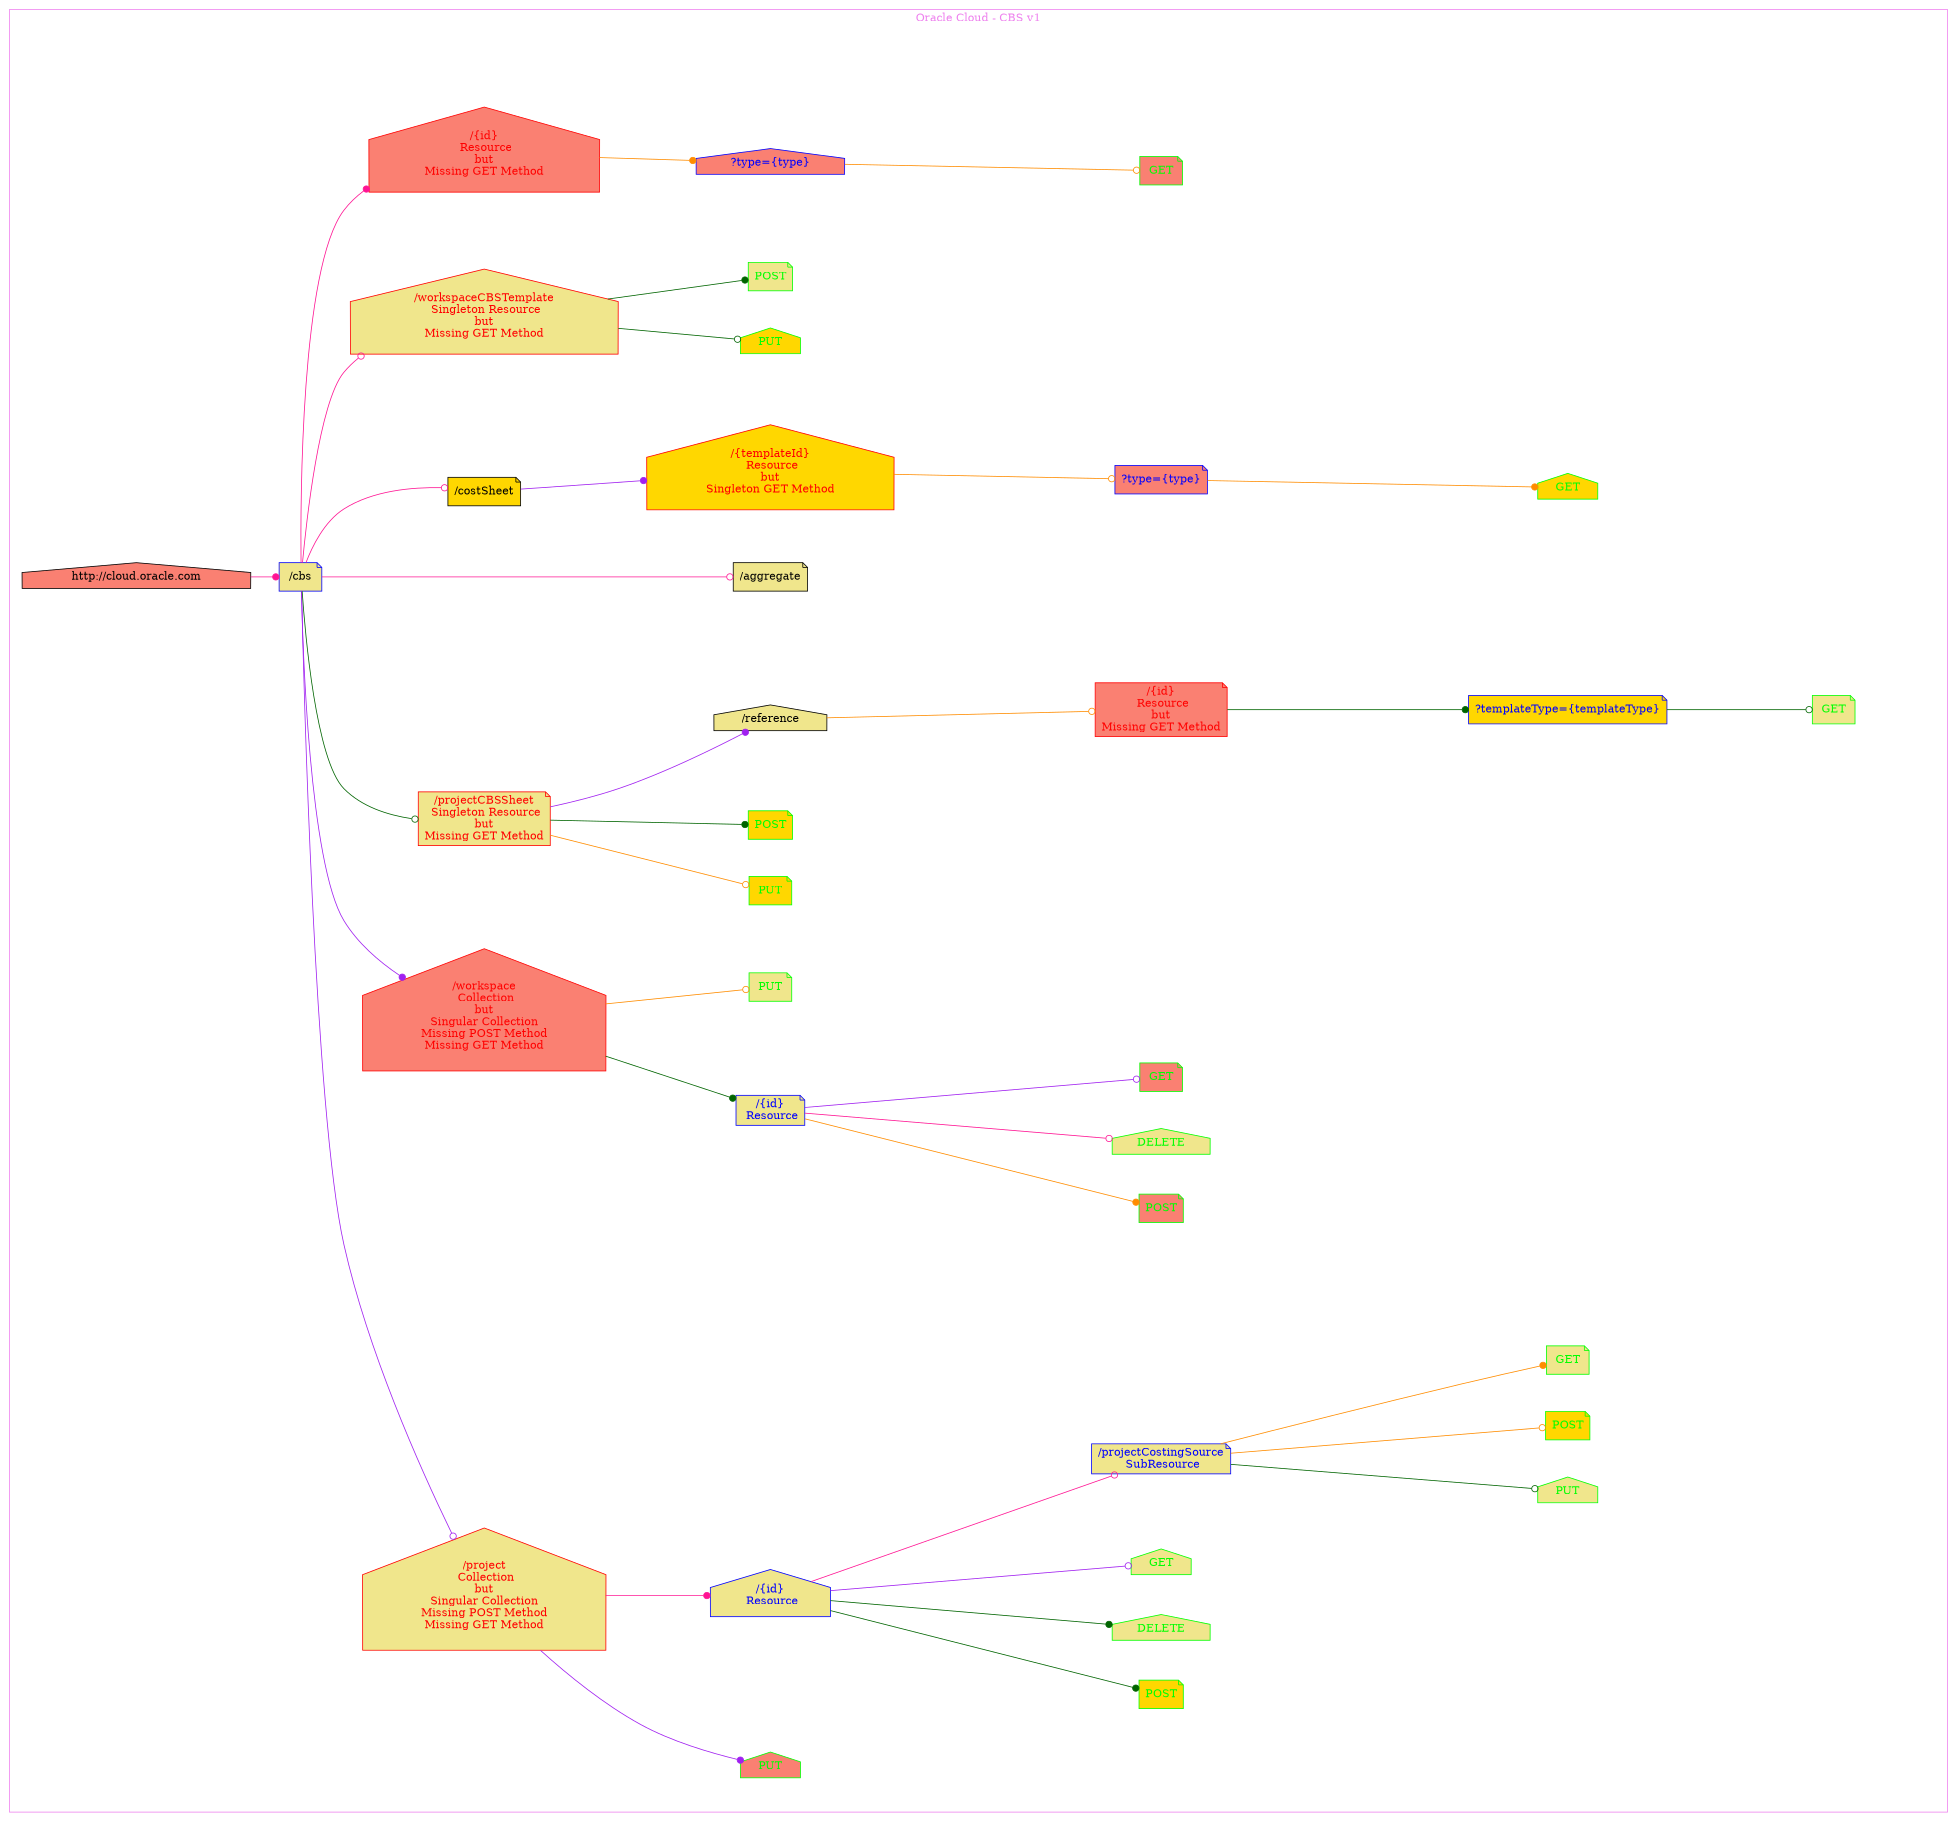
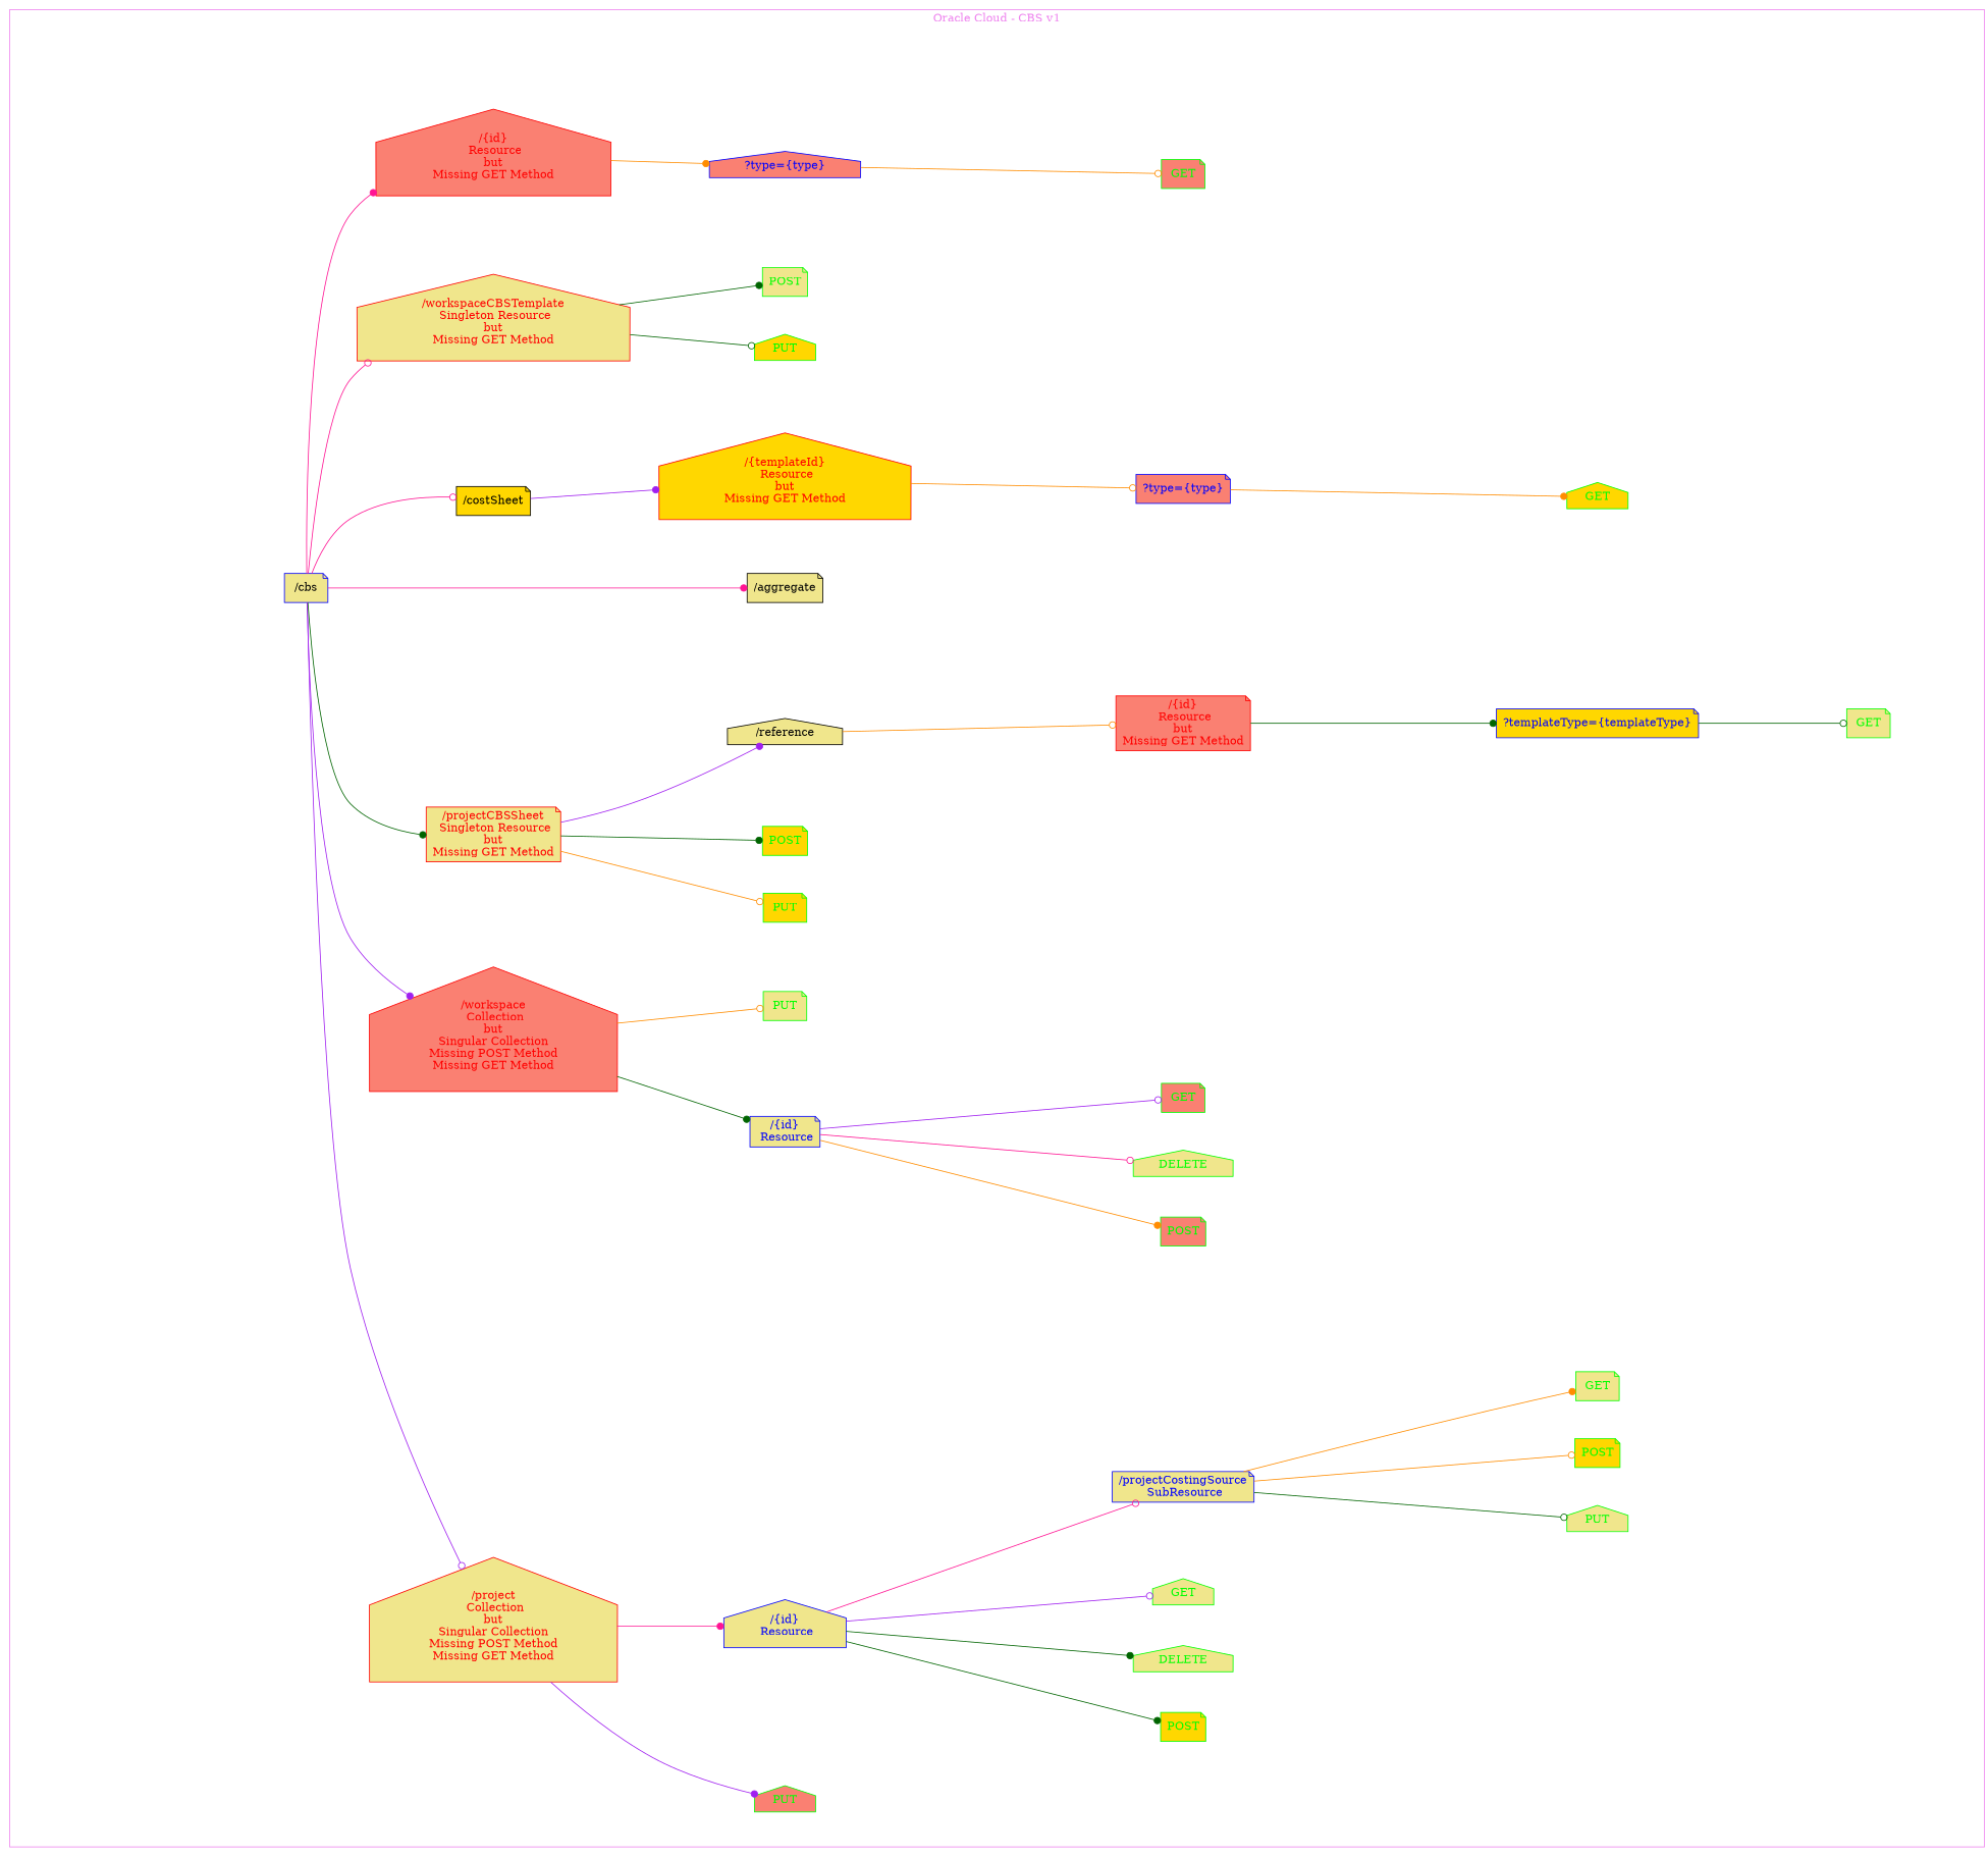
  digraph {
    rankdir=LR
    node [color=green fillcolor=khaki fontcolor=green shape=note style=filled]
    edge [arrowhead=dot color=darkgreen fontcolor=green]
    n1 [fillcolor=salmon label=PUT shape=house]
    n2 [fillcolor=gold label=POST]
    n3 [label=DELETE shape=house]
    n4 [label=GET shape=house]
    n5 [label=PUT shape=house]
    n6 [fillcolor=gold label=POST]
    n7 [label=GET]
    n8 [color=blue fontcolor=blue label="/projectCostingSource\n SubResource"]
    n9 [color=blue fontcolor=blue label="/{id}\n Resource" shape=house]
    n10 [color=red fontcolor=red label="/project\n Collection\nbut\nSingular Collection\nMissing POST Method\nMissing GET Method" shape=house]
    n11 [fillcolor=salmon label=POST]
    n12 [label=DELETE shape=house]
    n13 [fillcolor=salmon label=GET]
    n14 [color=blue fontcolor=blue label="/{id}\n Resource"]
    n15 [label=PUT]
    n16 [color=red fillcolor=salmon fontcolor=red label="/workspace\n Collection\nbut\nSingular Collection\nMissing POST Method\nMissing GET Method" shape=house]
    n17 [fillcolor=gold label=PUT]
    n18 [fillcolor=gold label=POST]
    n19 [color=red fontcolor=red label="/projectCBSSheet\n Singleton Resource\nbut\nMissing GET Method"]
    n20 [fillcolor=gold label=GET shape=house]
    n21 [color=blue fillcolor=salmon fontcolor=blue label="?type={type}"]
-   n22 [color=red fillcolor=gold fontcolor=red label="/{templateId}\n Resource\nbut\nSingleton GET Method" shape=house]
+   n22 [color=red fillcolor=gold fontcolor=red label="/{templateId}\n Resource\nbut\nMissing GET Method" shape=house]
    n23 [color=black fillcolor=gold fontcolor=black label="/costSheet"]
    n24 [label=GET]
    n25 [color=blue fillcolor=gold fontcolor=blue label="?templateType={templateType}"]
    n26 [color=red fillcolor=salmon fontcolor=red label="/{id}\n Resource\nbut\nMissing GET Method"]
    n27 [color=black fontcolor=black label="/reference" shape=house]
    n28 [color=black fontcolor=black label="/aggregate"]
    n29 [fillcolor=gold label=PUT shape=house]
    n30 [label=POST]
    n31 [color=red fontcolor=red label="/workspaceCBSTemplate\n Singleton Resource\nbut\nMissing GET Method" shape=house]
    n32 [fillcolor=salmon label=GET]
    n33 [color=blue fillcolor=salmon fontcolor=blue label="?type={type}" shape=house]
    n34 [color=red fillcolor=salmon fontcolor=red label="/{id}\n Resource\nbut\nMissing GET Method" shape=house]
    n35 [color=blue fontcolor=black label="/cbs"]
-   n36 [color=black fillcolor=salmon fontcolor=black label="http://cloud.oracle.com" shape=house]
    subgraph cluster_1 {
      color=violet
      fontcolor=violet
      label="Oracle Cloud - CBS v1"
      subgraph cluster_2 {
        color=white
        fontcolor=white
        label="Oracle Cloud - CBS v1"
-       n36
        subgraph cluster_3 {
          color=white
          fontcolor=white
          label="Oracle Cloud - CBS v1"
          n35
          subgraph cluster_4 {
            color=white
            fontcolor=white
            label="Oracle Cloud - CBS v1"
            n10
            subgraph cluster_5 {
              color=white
              fontcolor=white
              label="Oracle Cloud - CBS v1"
              n1
            }
            subgraph cluster_6 {
              color=white
              fontcolor=white
              label="Oracle Cloud - CBS v1"
              n9
              subgraph cluster_7 {
                color=white
                fontcolor=white
                label="Oracle Cloud - CBS v1"
                n2
              }
              subgraph cluster_8 {
                color=white
                fontcolor=white
                label="Oracle Cloud - CBS v1"
                n3
              }
              subgraph cluster_9 {
                color=white
                fontcolor=white
                label="Oracle Cloud - CBS v1"
                n4
              }
              subgraph cluster_10 {
                color=white
                fontcolor=white
                label="Oracle Cloud - CBS v1"
                n8
                subgraph cluster_11 {
                  color=white
                  fontcolor=white
                  label="Oracle Cloud - CBS v1"
                  n5
                }
                subgraph cluster_12 {
                  color=white
                  fontcolor=white
                  label="Oracle Cloud - CBS v1"
                  n6
                }
                subgraph cluster_13 {
                  color=white
                  fontcolor=white
                  label="Oracle Cloud - CBS v1"
                  n7
                }
              }
            }
          }
          subgraph cluster_14 {
            color=white
            fontcolor=white
            label="Oracle Cloud - CBS v1"
            n16
            subgraph cluster_15 {
              color=white
              fontcolor=white
              label="Oracle Cloud - CBS v1"
              n14
              subgraph cluster_16 {
                color=white
                fontcolor=white
                label="Oracle Cloud - CBS v1"
                n11
              }
              subgraph cluster_17 {
                color=white
                fontcolor=white
                label="Oracle Cloud - CBS v1"
                n12
              }
              subgraph cluster_18 {
                color=white
                fontcolor=white
                label="Oracle Cloud - CBS v1"
                n13
              }
            }
            subgraph cluster_19 {
              color=white
              fontcolor=white
              label="Oracle Cloud - CBS v1"
              n15
            }
          }
          subgraph cluster_20 {
            color=white
            fontcolor=white
            label="Oracle Cloud - CBS v1"
            n19
            subgraph cluster_21 {
              color=white
              fontcolor=white
              label="Oracle Cloud - CBS v1"
              n17
            }
            subgraph cluster_22 {
              color=white
              fontcolor=white
              label="Oracle Cloud - CBS v1"
              n18
            }
          }
          subgraph cluster_23 {
            color=white
            fontcolor=white
            label="Oracle Cloud - CBS v1"
            n23
            subgraph cluster_24 {
              color=white
              fontcolor=white
              label="Oracle Cloud - CBS v1"
              n22
              subgraph cluster_25 {
                color=white
                fontcolor=white
                label="Oracle Cloud - CBS v1"
                n21
                subgraph cluster_26 {
                  color=white
                  fontcolor=white
                  label="Oracle Cloud - CBS v1"
                  n20
                }
              }
            }
          }
          subgraph cluster_27 {
            color=white
            fontcolor=white
            label="Oracle Cloud - CBS v1"
            n28
            subgraph cluster_28 {
              color=white
              fontcolor=white
              label="Oracle Cloud - CBS v1"
              n27
              subgraph cluster_29 {
                color=white
                fontcolor=white
                label="Oracle Cloud - CBS v1"
                n26
                subgraph cluster_30 {
                  color=white
                  fontcolor=white
                  label="Oracle Cloud - CBS v1"
                  n25
                  subgraph cluster_31 {
                    color=white
                    fontcolor=white
                    label="Oracle Cloud - CBS v1"
                    n24
                  }
                }
              }
            }
          }
          subgraph cluster_32 {
            color=white
            fontcolor=white
            label="Oracle Cloud - CBS v1"
            n31
            subgraph cluster_33 {
              color=white
              fontcolor=white
              label="Oracle Cloud - CBS v1"
              n29
            }
            subgraph cluster_34 {
              color=white
              fontcolor=white
              label="Oracle Cloud - CBS v1"
              n30
            }
          }
          subgraph cluster_35 {
            color=white
            fontcolor=white
            label="Oracle Cloud - CBS v1"
            n34
            subgraph cluster_36 {
              color=white
              fontcolor=white
              label="Oracle Cloud - CBS v1"
              n33
              subgraph cluster_37 {
                color=white
                fontcolor=white
                label="Oracle Cloud - CBS v1"
                n32
              }
            }
          }
        }
      }
    }
    n8 -> n5 [arrowhead=odot]
    n8 -> n6 [arrowhead=odot color=darkorange]
    n8 -> n7 [color=darkorange]
    n9 -> n2
    n9 -> n3
    n9 -> n4 [arrowhead=odot color=purple]
    n9 -> n8 [arrowhead=odot color=deeppink fontcolor=blue]
    n10 -> n1 [color=purple]
    n10 -> n9 [color=deeppink fontcolor=blue]
    n14 -> n11 [color=darkorange]
    n14 -> n12 [arrowhead=odot color=deeppink]
    n14 -> n13 [arrowhead=odot color=purple]
    n16 -> n14 [fontcolor=blue]
    n16 -> n15 [arrowhead=odot color=darkorange]
    n19 -> n17 [arrowhead=odot color=darkorange]
    n19 -> n18
    n19 -> n27 [color=purple fontcolor=black]
    n21 -> n20 [color=darkorange]
    n22 -> n21 [arrowhead=odot color=darkorange fontcolor=blue]
    n23 -> n22 [color=purple fontcolor=blue]
    n25 -> n24 [arrowhead=odot]
    n26 -> n25 [fontcolor=blue]
    n27 -> n26 [arrowhead=odot color=darkorange fontcolor=blue]
    n31 -> n29 [arrowhead=odot]
    n31 -> n30
    n33 -> n32 [arrowhead=odot color=darkorange]
    n34 -> n33 [color=darkorange fontcolor=blue]
    n35 -> n10 [arrowhead=odot color=purple fontcolor=blue]
    n35 -> n16 [color=purple fontcolor=blue]
-   n35 -> n19 [arrowhead=odot fontcolor=blue]
+   n35 -> n19 [fontcolor=blue]
    n35 -> n23 [arrowhead=odot color=deeppink fontcolor=black]
-   n35 -> n28 [arrowhead=odot color=deeppink fontcolor=black]
+   n35 -> n28 [color=deeppink fontcolor=black]
    n35 -> n31 [arrowhead=odot color=deeppink fontcolor=blue]
    n35 -> n34 [color=deeppink fontcolor=blue]
-   n36 -> n35 [color=deeppink fontcolor=black]
  }
